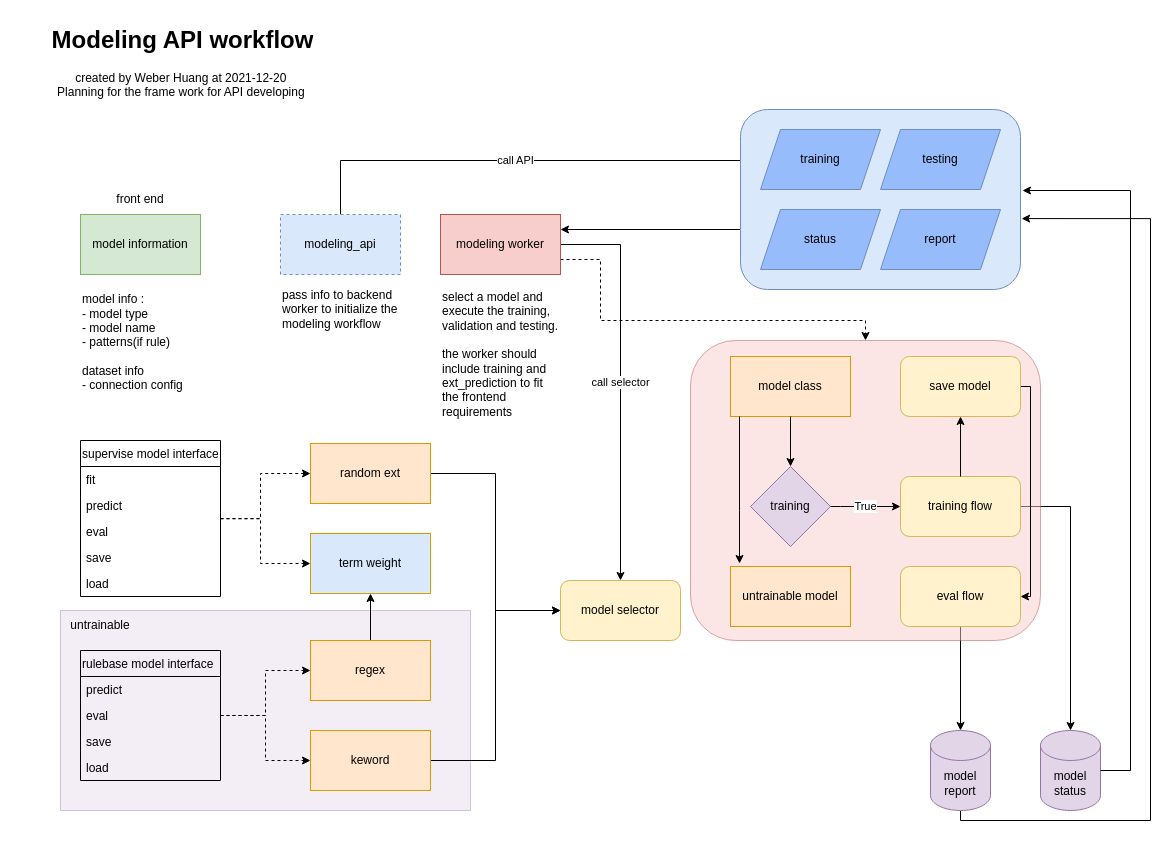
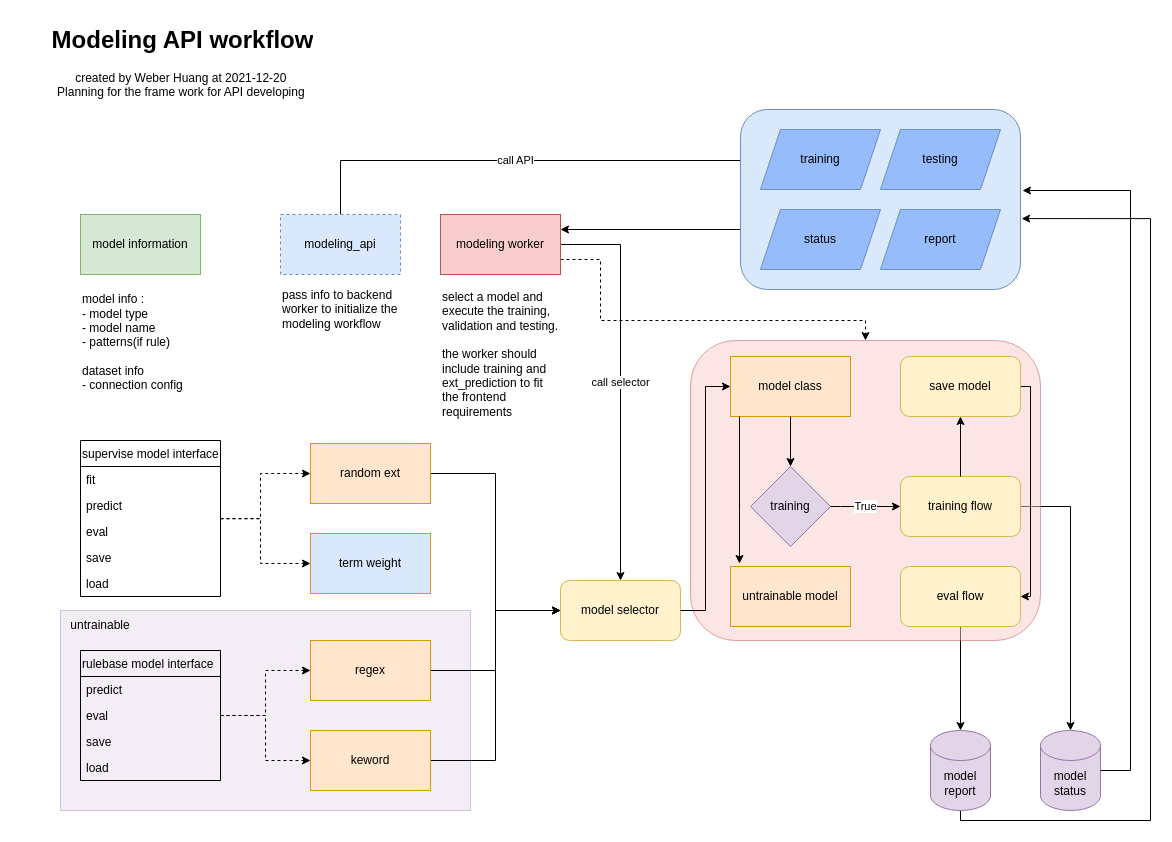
  <mxCell id="0" />
  <mxCell id="1" parent="0" />
  <mxCell id="2" value="" style="rounded=0;whiteSpace=wrap;html=1;fillColor=#e1d5e7;align=center;strokeColor=#9673a6;opacity=40;" parent="1" vertex="1"><mxGeometry x="60" y="610" width="410" height="200" as="geometry" /></mxCell>
  <mxCell id="3" style="edgeStyle=orthogonalEdgeStyle;rounded=0;orthogonalLoop=1;jettySize=auto;html=1;entryX=1;entryY=0.25;entryDx=0;entryDy=0;exitX=0.007;exitY=0.661;exitDx=0;exitDy=0;exitPerimeter=0;" parent="1" source="41" target="9" edge="1"><mxGeometry relative="1" as="geometry"><Array as="points"><mxPoint x="740" y="228" /><mxPoint x="740" y="229" /></Array></mxGeometry></mxCell>
  <mxCell id="4" value="model information" style="rounded=0;whiteSpace=wrap;html=1;fillColor=#d5e8d4;strokeColor=#82b366;" parent="1" vertex="1"><mxGeometry x="80" y="214" width="120" height="60" as="geometry" /></mxCell>
  <mxCell id="5" value="call API" style="edgeStyle=orthogonalEdgeStyle;rounded=0;orthogonalLoop=1;jettySize=auto;html=1;entryX=-0.004;entryY=0.294;entryDx=0;entryDy=0;entryPerimeter=0;" parent="1" source="6" target="41" edge="1"><mxGeometry relative="1" as="geometry"><Array as="points"><mxPoint x="340" y="160" /><mxPoint x="740" y="160" /><mxPoint x="740" y="162" /></Array></mxGeometry></mxCell>
  <mxCell id="6" value="modeling_api" style="rounded=0;whiteSpace=wrap;html=1;fillColor=#dae8fc;strokeColor=#6c8ebf;dashed=1;" parent="1" vertex="1"><mxGeometry x="280" y="214" width="120" height="60" as="geometry" /></mxCell>
  <mxCell id="7" value="call selector" style="edgeStyle=orthogonalEdgeStyle;rounded=0;orthogonalLoop=1;jettySize=auto;html=1;entryX=0.5;entryY=0;entryDx=0;entryDy=0;" parent="1" source="9" target="35" edge="1"><mxGeometry relative="1" as="geometry"><Array as="points"><mxPoint x="620" y="244" /></Array></mxGeometry></mxCell>
  <mxCell id="8" style="edgeStyle=orthogonalEdgeStyle;rounded=0;orthogonalLoop=1;jettySize=auto;html=1;dashed=1;entryX=0.5;entryY=0;entryDx=0;entryDy=0;exitX=1;exitY=0.75;exitDx=0;exitDy=0;" parent="1" source="9" target="52" edge="1"><mxGeometry relative="1" as="geometry"><mxPoint x="879" y="255" as="targetPoint" /><Array as="points"><mxPoint x="600" y="259" /><mxPoint x="600" y="320" /><mxPoint x="865" y="320" /></Array></mxGeometry></mxCell>
  <mxCell id="9" value="modeling worker" style="rounded=0;whiteSpace=wrap;html=1;fillColor=#f8cecc;strokeColor=#b85450;" parent="1" vertex="1"><mxGeometry x="440" y="214" width="120" height="60" as="geometry" /></mxCell>
  <mxCell id="10" value="model info :&amp;nbsp;&lt;br&gt;- model type&lt;br&gt;- model name&lt;br&gt;- patterns(if rule)&lt;br&gt;&lt;br&gt;dataset info&lt;br&gt;- connection config" style="text;html=1;strokeColor=none;fillColor=none;align=left;verticalAlign=middle;whiteSpace=wrap;rounded=0;" parent="1" vertex="1"><mxGeometry x="80" y="284" width="120" height="116" as="geometry" /></mxCell>
  <mxCell id="11" value="pass info to backend worker to initialize the modeling workflow" style="text;html=1;strokeColor=none;fillColor=none;align=left;verticalAlign=middle;whiteSpace=wrap;rounded=0;" parent="1" vertex="1"><mxGeometry x="280" y="284" width="120" height="50" as="geometry" /></mxCell>
  <mxCell id="12" value="select a model and execute the training, validation and testing.&lt;br&gt;&lt;br&gt;the worker should include training and ext_prediction to fit the frontend requirements" style="text;html=1;strokeColor=none;fillColor=none;align=left;verticalAlign=middle;whiteSpace=wrap;rounded=0;" parent="1" vertex="1"><mxGeometry x="440" y="284" width="120" height="140" as="geometry" /></mxCell>
  <mxCell id="13" style="edgeStyle=orthogonalEdgeStyle;rounded=0;orthogonalLoop=1;jettySize=auto;html=1;entryX=0;entryY=0.5;entryDx=0;entryDy=0;dashed=1;" parent="1" source="14" target="29" edge="1"><mxGeometry relative="1" as="geometry"><Array as="points"><mxPoint x="260" y="518" /><mxPoint x="260" y="563" /></Array></mxGeometry></mxCell>
  <mxCell id="14" value="supervise model interface" style="swimlane;fontStyle=0;childLayout=stackLayout;horizontal=1;startSize=26;fillColor=none;horizontalStack=0;resizeParent=1;resizeParentMax=0;resizeLast=0;collapsible=1;marginBottom=0;align=left;" parent="1" vertex="1"><mxGeometry x="80" y="440" width="140" height="156" as="geometry"><mxRectangle x="990" y="58" width="170" height="26" as="alternateBounds" /></mxGeometry></mxCell>
  <mxCell id="15" value="fit" style="text;strokeColor=none;fillColor=none;align=left;verticalAlign=top;spacingLeft=4;spacingRight=4;overflow=hidden;rotatable=0;points=[[0,0.5],[1,0.5]];portConstraint=eastwest;" parent="14" vertex="1"><mxGeometry y="26" width="140" height="26" as="geometry" /></mxCell>
  <mxCell id="16" value="predict&#10;" style="text;strokeColor=none;fillColor=none;align=left;verticalAlign=top;spacingLeft=4;spacingRight=4;overflow=hidden;rotatable=0;points=[[0,0.5],[1,0.5]];portConstraint=eastwest;" parent="14" vertex="1"><mxGeometry y="52" width="140" height="26" as="geometry" /></mxCell>
  <mxCell id="17" value="eval" style="text;strokeColor=none;fillColor=none;align=left;verticalAlign=top;spacingLeft=4;spacingRight=4;overflow=hidden;rotatable=0;points=[[0,0.5],[1,0.5]];portConstraint=eastwest;" parent="14" vertex="1"><mxGeometry y="78" width="140" height="26" as="geometry" /></mxCell>
  <mxCell id="18" value="save" style="text;strokeColor=none;fillColor=none;align=left;verticalAlign=top;spacingLeft=4;spacingRight=4;overflow=hidden;rotatable=0;points=[[0,0.5],[1,0.5]];portConstraint=eastwest;" parent="14" vertex="1"><mxGeometry y="104" width="140" height="26" as="geometry" /></mxCell>
  <mxCell id="19" value="load" style="text;strokeColor=none;fillColor=none;align=left;verticalAlign=top;spacingLeft=4;spacingRight=4;overflow=hidden;rotatable=0;points=[[0,0.5],[1,0.5]];portConstraint=eastwest;" parent="14" vertex="1"><mxGeometry y="130" width="140" height="26" as="geometry" /></mxCell>
  <mxCell id="20" style="edgeStyle=orthogonalEdgeStyle;rounded=0;orthogonalLoop=1;jettySize=auto;html=1;entryX=0;entryY=0.5;entryDx=0;entryDy=0;dashed=1;" parent="1" source="22" target="31" edge="1"><mxGeometry relative="1" as="geometry" /></mxCell>
  <mxCell id="21" style="edgeStyle=orthogonalEdgeStyle;rounded=0;orthogonalLoop=1;jettySize=auto;html=1;entryX=0;entryY=0.5;entryDx=0;entryDy=0;dashed=1;" parent="1" source="22" target="33" edge="1"><mxGeometry relative="1" as="geometry" /></mxCell>
  <mxCell id="22" value="rulebase model interface" style="swimlane;fontStyle=0;childLayout=stackLayout;horizontal=1;startSize=26;fillColor=none;horizontalStack=0;resizeParent=1;resizeParentMax=0;resizeLast=0;collapsible=1;marginBottom=0;align=left;" parent="1" vertex="1"><mxGeometry x="80" y="650" width="140" height="130" as="geometry"><mxRectangle x="990" y="58" width="170" height="26" as="alternateBounds" /></mxGeometry></mxCell>
  <mxCell id="23" value="predict&#10;" style="text;strokeColor=none;fillColor=none;align=left;verticalAlign=top;spacingLeft=4;spacingRight=4;overflow=hidden;rotatable=0;points=[[0,0.5],[1,0.5]];portConstraint=eastwest;" parent="22" vertex="1"><mxGeometry y="26" width="140" height="26" as="geometry" /></mxCell>
  <mxCell id="24" value="eval" style="text;strokeColor=none;fillColor=none;align=left;verticalAlign=top;spacingLeft=4;spacingRight=4;overflow=hidden;rotatable=0;points=[[0,0.5],[1,0.5]];portConstraint=eastwest;" parent="22" vertex="1"><mxGeometry y="52" width="140" height="26" as="geometry" /></mxCell>
  <mxCell id="25" value="save" style="text;strokeColor=none;fillColor=none;align=left;verticalAlign=top;spacingLeft=4;spacingRight=4;overflow=hidden;rotatable=0;points=[[0,0.5],[1,0.5]];portConstraint=eastwest;" parent="22" vertex="1"><mxGeometry y="78" width="140" height="26" as="geometry" /></mxCell>
  <mxCell id="26" value="load" style="text;strokeColor=none;fillColor=none;align=left;verticalAlign=top;spacingLeft=4;spacingRight=4;overflow=hidden;rotatable=0;points=[[0,0.5],[1,0.5]];portConstraint=eastwest;" parent="22" vertex="1"><mxGeometry y="104" width="140" height="26" as="geometry" /></mxCell>
  <mxCell id="27" style="edgeStyle=orthogonalEdgeStyle;rounded=0;orthogonalLoop=1;jettySize=auto;html=1;entryX=0;entryY=0.5;entryDx=0;entryDy=0;" parent="1" source="28" target="35" edge="1"><mxGeometry relative="1" as="geometry" /></mxCell>
  <mxCell id="28" value="random ext" style="rounded=0;whiteSpace=wrap;html=1;align=center;fillColor=#ffe6cc;strokeColor=#d79b00;" parent="1" vertex="1"><mxGeometry x="310" y="443" width="120" height="60" as="geometry" /></mxCell>
  <mxCell id="29" value="term weight" style="rounded=0;whiteSpace=wrap;html=1;align=center;fillColor=#dae8fc;strokeColor=#d79b00;" parent="1" vertex="1"><mxGeometry x="310" y="533" width="120" height="60" as="geometry" /></mxCell>
- <mxCell id="30" style="edgeStyle=orthogonalEdgeStyle;rounded=0;orthogonalLoop=1;jettySize=auto;html=1;" parent="1" source="31" target="29" edge="1"><mxGeometry relative="1" as="geometry" /></mxCell>
+ <mxCell id="30" style="edgeStyle=orthogonalEdgeStyle;rounded=0;orthogonalLoop=1;jettySize=auto;html=1;entryX=0;entryY=0.5;entryDx=0;entryDy=0;" parent="1" source="31" target="35" edge="1"><mxGeometry relative="1" as="geometry" /></mxCell>
  <mxCell id="31" value="regex" style="rounded=0;whiteSpace=wrap;html=1;align=center;fillColor=#ffe6cc;strokeColor=#d79b00;" parent="1" vertex="1"><mxGeometry x="310" y="640" width="120" height="60" as="geometry" /></mxCell>
  <mxCell id="32" style="edgeStyle=orthogonalEdgeStyle;rounded=0;orthogonalLoop=1;jettySize=auto;html=1;entryX=0;entryY=0.5;entryDx=0;entryDy=0;" parent="1" source="33" target="35" edge="1"><mxGeometry relative="1" as="geometry" /></mxCell>
  <mxCell id="33" value="keword" style="rounded=0;whiteSpace=wrap;html=1;align=center;fillColor=#ffe6cc;strokeColor=#d79b00;" parent="1" vertex="1"><mxGeometry x="310" y="730" width="120" height="60" as="geometry" /></mxCell>
  <mxCell id="34" style="edgeStyle=orthogonalEdgeStyle;rounded=0;orthogonalLoop=1;jettySize=auto;html=1;entryX=0;entryY=0.5;entryDx=0;entryDy=0;dashed=1;exitX=1;exitY=0.013;exitDx=0;exitDy=0;exitPerimeter=0;" parent="1" source="17" target="28" edge="1"><mxGeometry relative="1" as="geometry"><Array as="points"><mxPoint x="260" y="518" /><mxPoint x="260" y="473" /></Array></mxGeometry></mxCell>
  <mxCell id="35" value="model selector" style="rounded=1;whiteSpace=wrap;html=1;align=center;fillColor=#fff2cc;strokeColor=#d6b656;" parent="1" vertex="1"><mxGeometry x="560" y="580" width="120" height="60" as="geometry" /></mxCell>
  <mxCell id="36" value="&lt;h1&gt;Modeling API workflow&lt;/h1&gt;&lt;div&gt;created by Weber Huang at 2021-12-20&amp;nbsp;&lt;/div&gt;&lt;div&gt;Planning for the frame work for API developing&amp;nbsp;&lt;/div&gt;" style="text;html=1;strokeColor=none;fillColor=none;spacing=5;spacingTop=-20;whiteSpace=wrap;overflow=hidden;rounded=0;align=center;" parent="1" vertex="1"><mxGeometry x="20" y="20" width="325" height="80" as="geometry" /></mxCell>
  <mxCell id="37" value="model&lt;br&gt;status" style="shape=cylinder3;whiteSpace=wrap;html=1;boundedLbl=1;backgroundOutline=1;size=15;align=center;fillColor=#e1d5e7;strokeColor=#9673a6;" parent="1" vertex="1"><mxGeometry x="1040" y="730" width="60" height="80" as="geometry" /></mxCell>
  <mxCell id="38" style="edgeStyle=orthogonalEdgeStyle;rounded=0;orthogonalLoop=1;jettySize=auto;html=1;entryX=1.007;entryY=0.45;entryDx=0;entryDy=0;entryPerimeter=0;exitX=1;exitY=0.5;exitDx=0;exitDy=0;exitPerimeter=0;" parent="1" source="37" target="41" edge="1"><mxGeometry relative="1" as="geometry"><Array as="points"><mxPoint x="1130" y="770" /><mxPoint x="1130" y="190" /></Array><mxPoint x="1020" y="770" as="sourcePoint" /></mxGeometry></mxCell>
- <mxCell id="39" value="front end" style="text;html=1;strokeColor=none;fillColor=none;align=center;verticalAlign=middle;whiteSpace=wrap;rounded=0;" parent="1" vertex="1"><mxGeometry x="110" y="184" width="60" height="30" as="geometry" /></mxCell>
  <mxCell id="40" value="" style="group" parent="1" vertex="1" connectable="0"><mxGeometry x="740" y="109" width="280" height="180" as="geometry" /></mxCell>
  <mxCell id="41" value="" style="rounded=1;whiteSpace=wrap;html=1;align=center;fillColor=#dae8fc;strokeColor=#6c8ebf;" parent="40" vertex="1"><mxGeometry width="280" height="180" as="geometry" /></mxCell>
  <mxCell id="42" value="training" style="shape=parallelogram;perimeter=parallelogramPerimeter;whiteSpace=wrap;html=1;fixedSize=1;align=center;fillColor=#97BCFC;strokeColor=#6c8ebf;" parent="40" vertex="1"><mxGeometry x="20" y="20" width="120" height="60" as="geometry" /></mxCell>
  <mxCell id="43" value="testing" style="shape=parallelogram;perimeter=parallelogramPerimeter;whiteSpace=wrap;html=1;fixedSize=1;align=center;fillColor=#97BCFC;strokeColor=#6c8ebf;" parent="40" vertex="1"><mxGeometry x="140" y="20" width="120" height="60" as="geometry" /></mxCell>
  <mxCell id="44" value="status" style="shape=parallelogram;perimeter=parallelogramPerimeter;whiteSpace=wrap;html=1;fixedSize=1;align=center;fillColor=#97BCFC;strokeColor=#6c8ebf;" parent="40" vertex="1"><mxGeometry x="20" y="100" width="120" height="60" as="geometry" /></mxCell>
  <mxCell id="45" value="report" style="shape=parallelogram;perimeter=parallelogramPerimeter;whiteSpace=wrap;html=1;fixedSize=1;align=center;fillColor=#97BCFC;strokeColor=#6c8ebf;" parent="40" vertex="1"><mxGeometry x="140" y="100" width="120" height="60" as="geometry" /></mxCell>
  <mxCell id="46" value="untrainable" style="text;html=1;strokeColor=none;fillColor=none;align=center;verticalAlign=middle;whiteSpace=wrap;rounded=0;" parent="1" vertex="1"><mxGeometry x="70" y="610" width="60" height="30" as="geometry" /></mxCell>
  <mxCell id="47" style="edgeStyle=orthogonalEdgeStyle;rounded=0;orthogonalLoop=1;jettySize=auto;html=1;entryX=0.5;entryY=0;entryDx=0;entryDy=0;entryPerimeter=0;" parent="1" source="59" target="37" edge="1"><mxGeometry relative="1" as="geometry" /></mxCell>
  <mxCell id="48" style="edgeStyle=orthogonalEdgeStyle;rounded=0;orthogonalLoop=1;jettySize=auto;html=1;entryX=1.004;entryY=0.606;entryDx=0;entryDy=0;entryPerimeter=0;fontSize=18;endArrow=classic;endFill=1;" parent="1" source="49" target="41" edge="1"><mxGeometry relative="1" as="geometry"><Array as="points"><mxPoint x="960" y="820" /><mxPoint x="1150" y="820" /><mxPoint x="1150" y="218" /></Array></mxGeometry></mxCell>
  <mxCell id="49" value="model&lt;br&gt;report" style="shape=cylinder3;whiteSpace=wrap;html=1;boundedLbl=1;backgroundOutline=1;size=15;align=center;fillColor=#e1d5e7;strokeColor=#9673a6;" parent="1" vertex="1"><mxGeometry x="930" y="730" width="60" height="80" as="geometry" /></mxCell>
  <mxCell id="50" style="edgeStyle=orthogonalEdgeStyle;rounded=0;orthogonalLoop=1;jettySize=auto;html=1;fontSize=18;endArrow=classic;endFill=1;entryX=0.5;entryY=0;entryDx=0;entryDy=0;entryPerimeter=0;" parent="1" source="60" target="49" edge="1"><mxGeometry relative="1" as="geometry"><mxPoint x="960" y="720" as="targetPoint" /></mxGeometry></mxCell>
  <mxCell id="51" value="" style="group" parent="1" vertex="1" connectable="0"><mxGeometry x="690" y="340" width="350" height="300" as="geometry" /></mxCell>
  <mxCell id="52" value="" style="rounded=1;whiteSpace=wrap;html=1;fillColor=#f8cecc;align=center;strokeColor=#b85450;opacity=50;" parent="51" vertex="1"><mxGeometry width="350" height="300" as="geometry" /></mxCell>
  <mxCell id="53" value="model class" style="rounded=0;whiteSpace=wrap;html=1;align=center;fillColor=#ffe6cc;strokeColor=#d79b00;" parent="51" vertex="1"><mxGeometry x="40" y="16" width="120" height="60" as="geometry" /></mxCell>
  <mxCell id="54" value="training" style="rhombus;whiteSpace=wrap;html=1;align=center;fillColor=#e1d5e7;strokeColor=#9673a6;" parent="51" vertex="1"><mxGeometry x="60" y="126" width="80" height="80" as="geometry" /></mxCell>
  <mxCell id="55" style="edgeStyle=orthogonalEdgeStyle;rounded=0;orthogonalLoop=1;jettySize=auto;html=1;entryX=0.5;entryY=0;entryDx=0;entryDy=0;" parent="51" source="53" target="54" edge="1"><mxGeometry relative="1" as="geometry"><mxPoint x="100" y="166" as="targetPoint" /></mxGeometry></mxCell>
  <mxCell id="56" value="True" style="edgeStyle=orthogonalEdgeStyle;rounded=0;orthogonalLoop=1;jettySize=auto;html=1;entryX=0;entryY=0.5;entryDx=0;entryDy=0;exitX=1;exitY=0.5;exitDx=0;exitDy=0;" parent="51" source="54" target="59" edge="1"><mxGeometry relative="1" as="geometry"><mxPoint x="100" y="210" as="sourcePoint" /><Array as="points"><mxPoint x="150" y="166" /><mxPoint x="150" y="166" /></Array></mxGeometry></mxCell>
  <mxCell id="57" value="untrainable model" style="rounded=0;whiteSpace=wrap;html=1;align=center;fillColor=#ffe6cc;strokeColor=#d79b00;" parent="51" vertex="1"><mxGeometry x="40" y="226" width="120" height="60" as="geometry" /></mxCell>
  <mxCell id="58" style="edgeStyle=orthogonalEdgeStyle;rounded=0;orthogonalLoop=1;jettySize=auto;html=1;entryX=0.075;entryY=-0.05;entryDx=0;entryDy=0;entryPerimeter=0;" parent="51" source="53" target="57" edge="1"><mxGeometry relative="1" as="geometry"><Array as="points"><mxPoint x="49" y="170" /><mxPoint x="49" y="170" /></Array></mxGeometry></mxCell>
  <mxCell id="59" value="training flow" style="rounded=1;whiteSpace=wrap;html=1;align=center;fillColor=#fff2cc;strokeColor=#d6b656;" parent="51" vertex="1"><mxGeometry x="210" y="136" width="120" height="60" as="geometry" /></mxCell>
  <mxCell id="60" value="eval flow" style="rounded=1;whiteSpace=wrap;html=1;align=center;fillColor=#fff2cc;strokeColor=#d6b656;" parent="51" vertex="1"><mxGeometry x="210" y="226" width="120" height="60" as="geometry" /></mxCell>
  <mxCell id="61" style="edgeStyle=orthogonalEdgeStyle;rounded=0;orthogonalLoop=1;jettySize=auto;html=1;entryX=1;entryY=0.5;entryDx=0;entryDy=0;" parent="51" source="62" target="60" edge="1"><mxGeometry x="190" as="geometry"><Array as="points"><mxPoint x="340" y="46" /><mxPoint x="340" y="256" /></Array></mxGeometry></mxCell>
  <mxCell id="62" value="save model" style="whiteSpace=wrap;html=1;rounded=1;fillColor=#fff2cc;strokeColor=#d6b656;" parent="51" vertex="1"><mxGeometry x="210" y="16" width="120" height="60" as="geometry" /></mxCell>
  <mxCell id="63" value="" style="edgeStyle=orthogonalEdgeStyle;rounded=0;orthogonalLoop=1;jettySize=auto;html=1;" parent="51" source="59" target="62" edge="1"><mxGeometry x="190" as="geometry" /></mxCell>
+ <mxCell id="64" style="edgeStyle=orthogonalEdgeStyle;rounded=0;orthogonalLoop=1;jettySize=auto;html=1;entryX=0;entryY=0.5;entryDx=0;entryDy=0;" parent="1" source="35" target="53" edge="1"><mxGeometry relative="1" as="geometry" /></mxCell>
